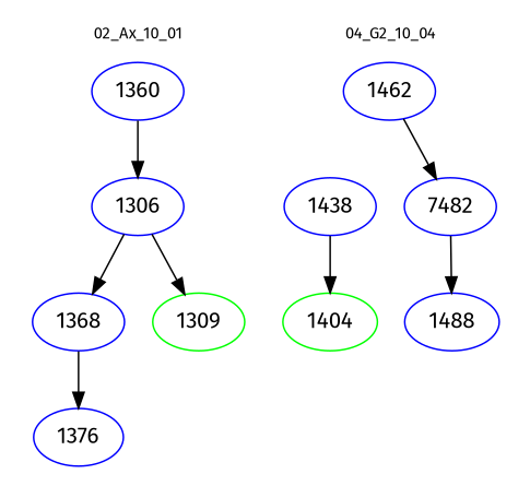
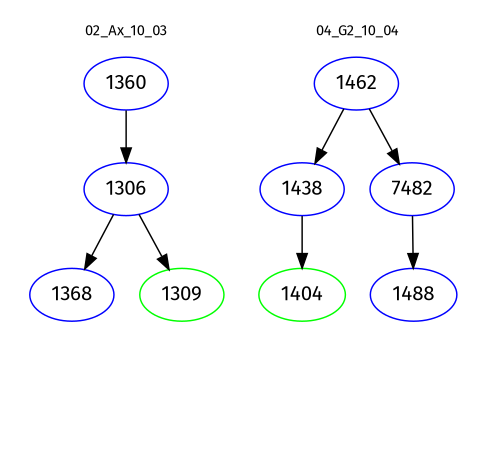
  digraph {
    fontname="Fira Sans"
    node [color=blue fontname="Fira Sans"]
    edge [color=black fontname="Fira Sans"]
    n1 [label=1360]
    n2 [label=1306]
    n3 [label=1368]
    n4 [color=green label=1309]
-   n5 [label=1376]
    n6 [label=1462]
    n7 [label=1438]
    n8 [label=7482]
    n9 [color=green label=1404]
    n10 [label=1488]
    subgraph cluster_1 {
      color=white
      fontsize=10
-     label="02_Ax_10_01"
+     label="02_Ax_10_03"
      n1
      n2
      n3
      n4
-     n5
    }
    subgraph cluster_2 {
      color=white
      fontsize=10
      label="04_G2_10_04"
      n6
      n7
      n8
      n9
      n10
    }
    n1 -> n2
    n2 -> n3
    n2 -> n4
-   n3 -> n5
+   n6 -> n7
    n6 -> n8
    n7 -> n9
    n8 -> n10
  }
